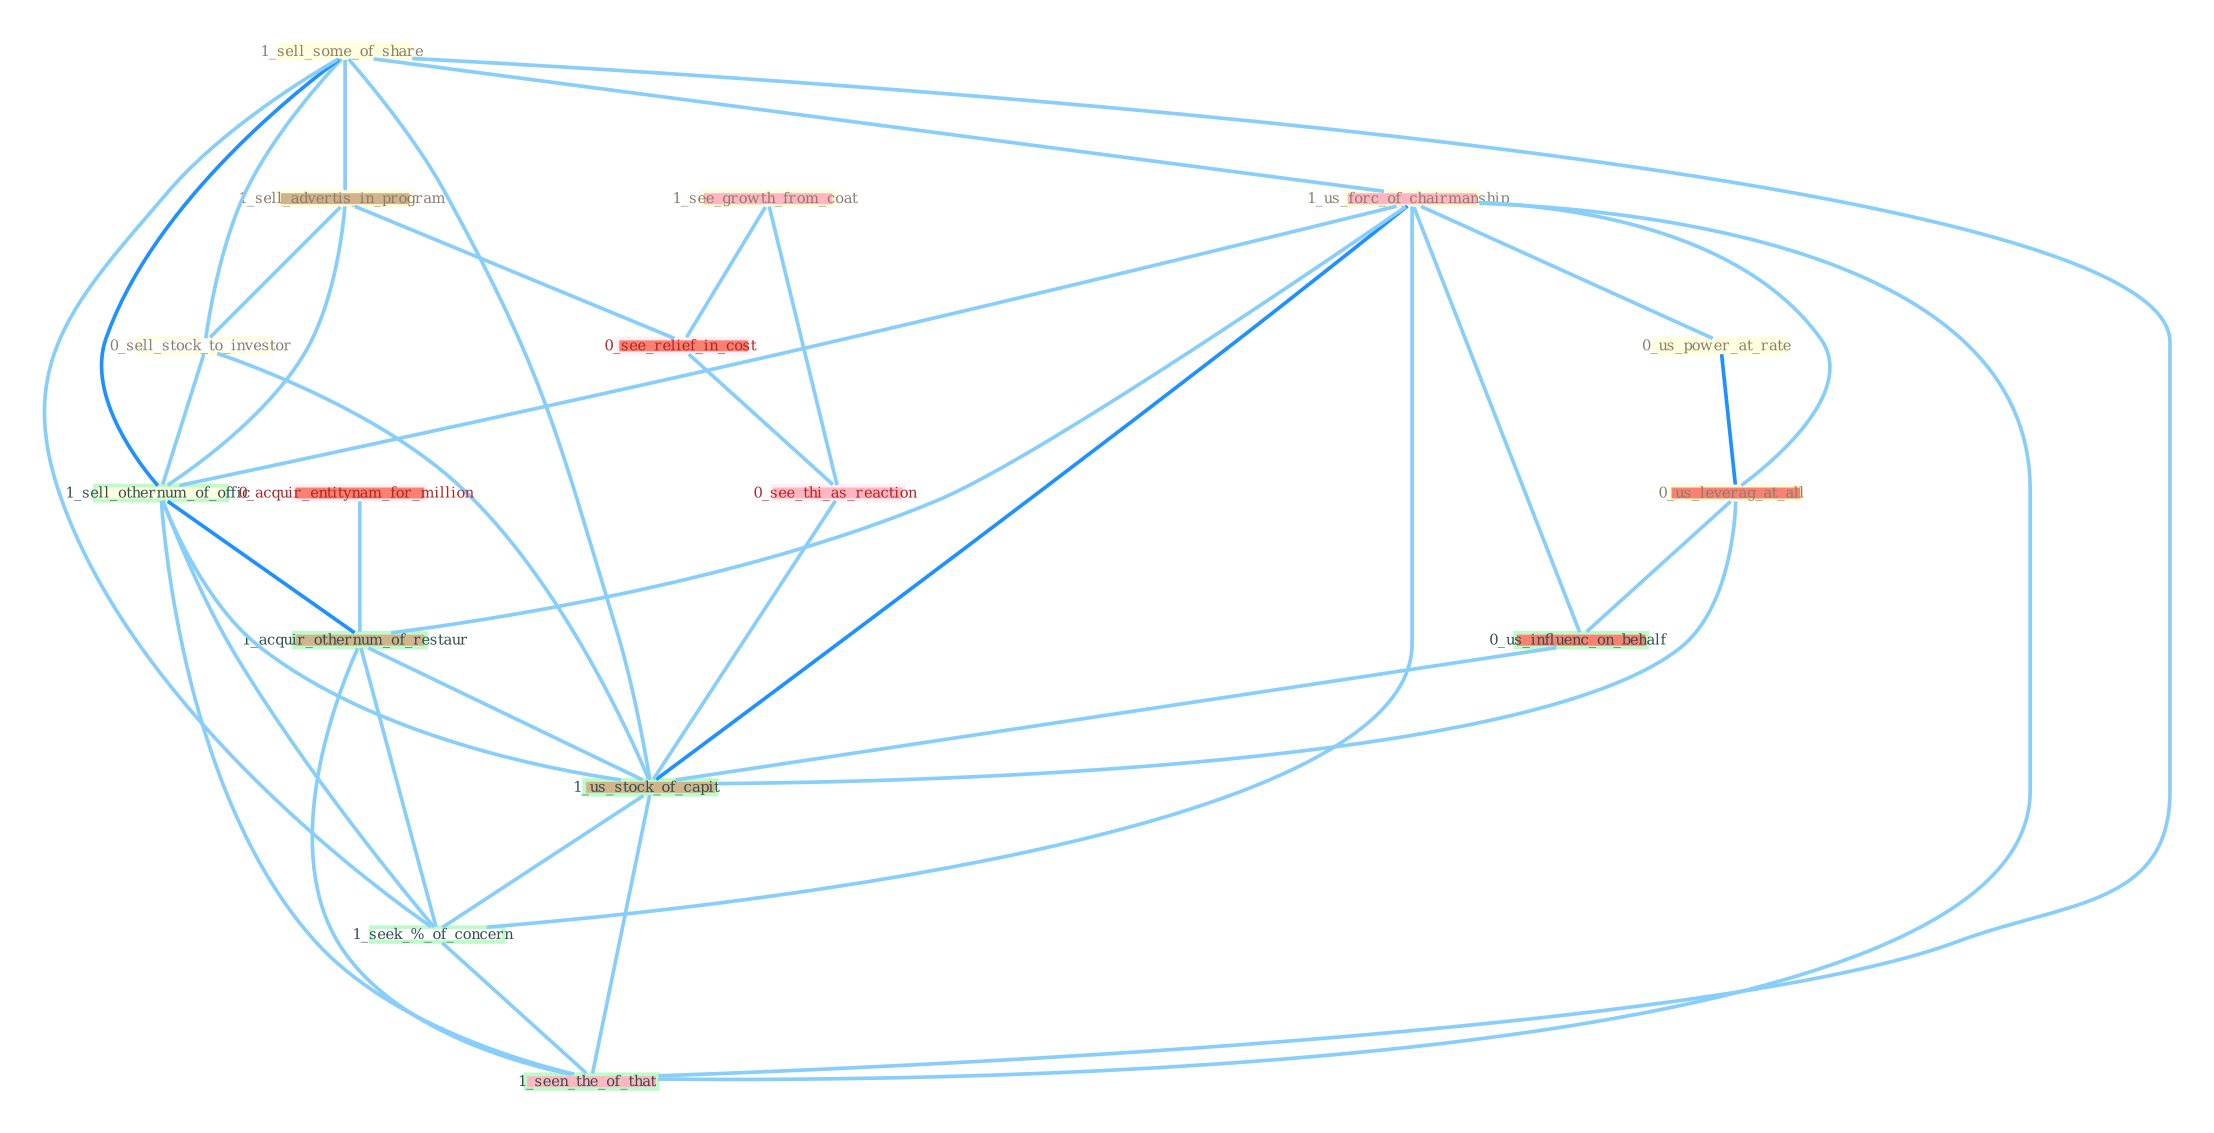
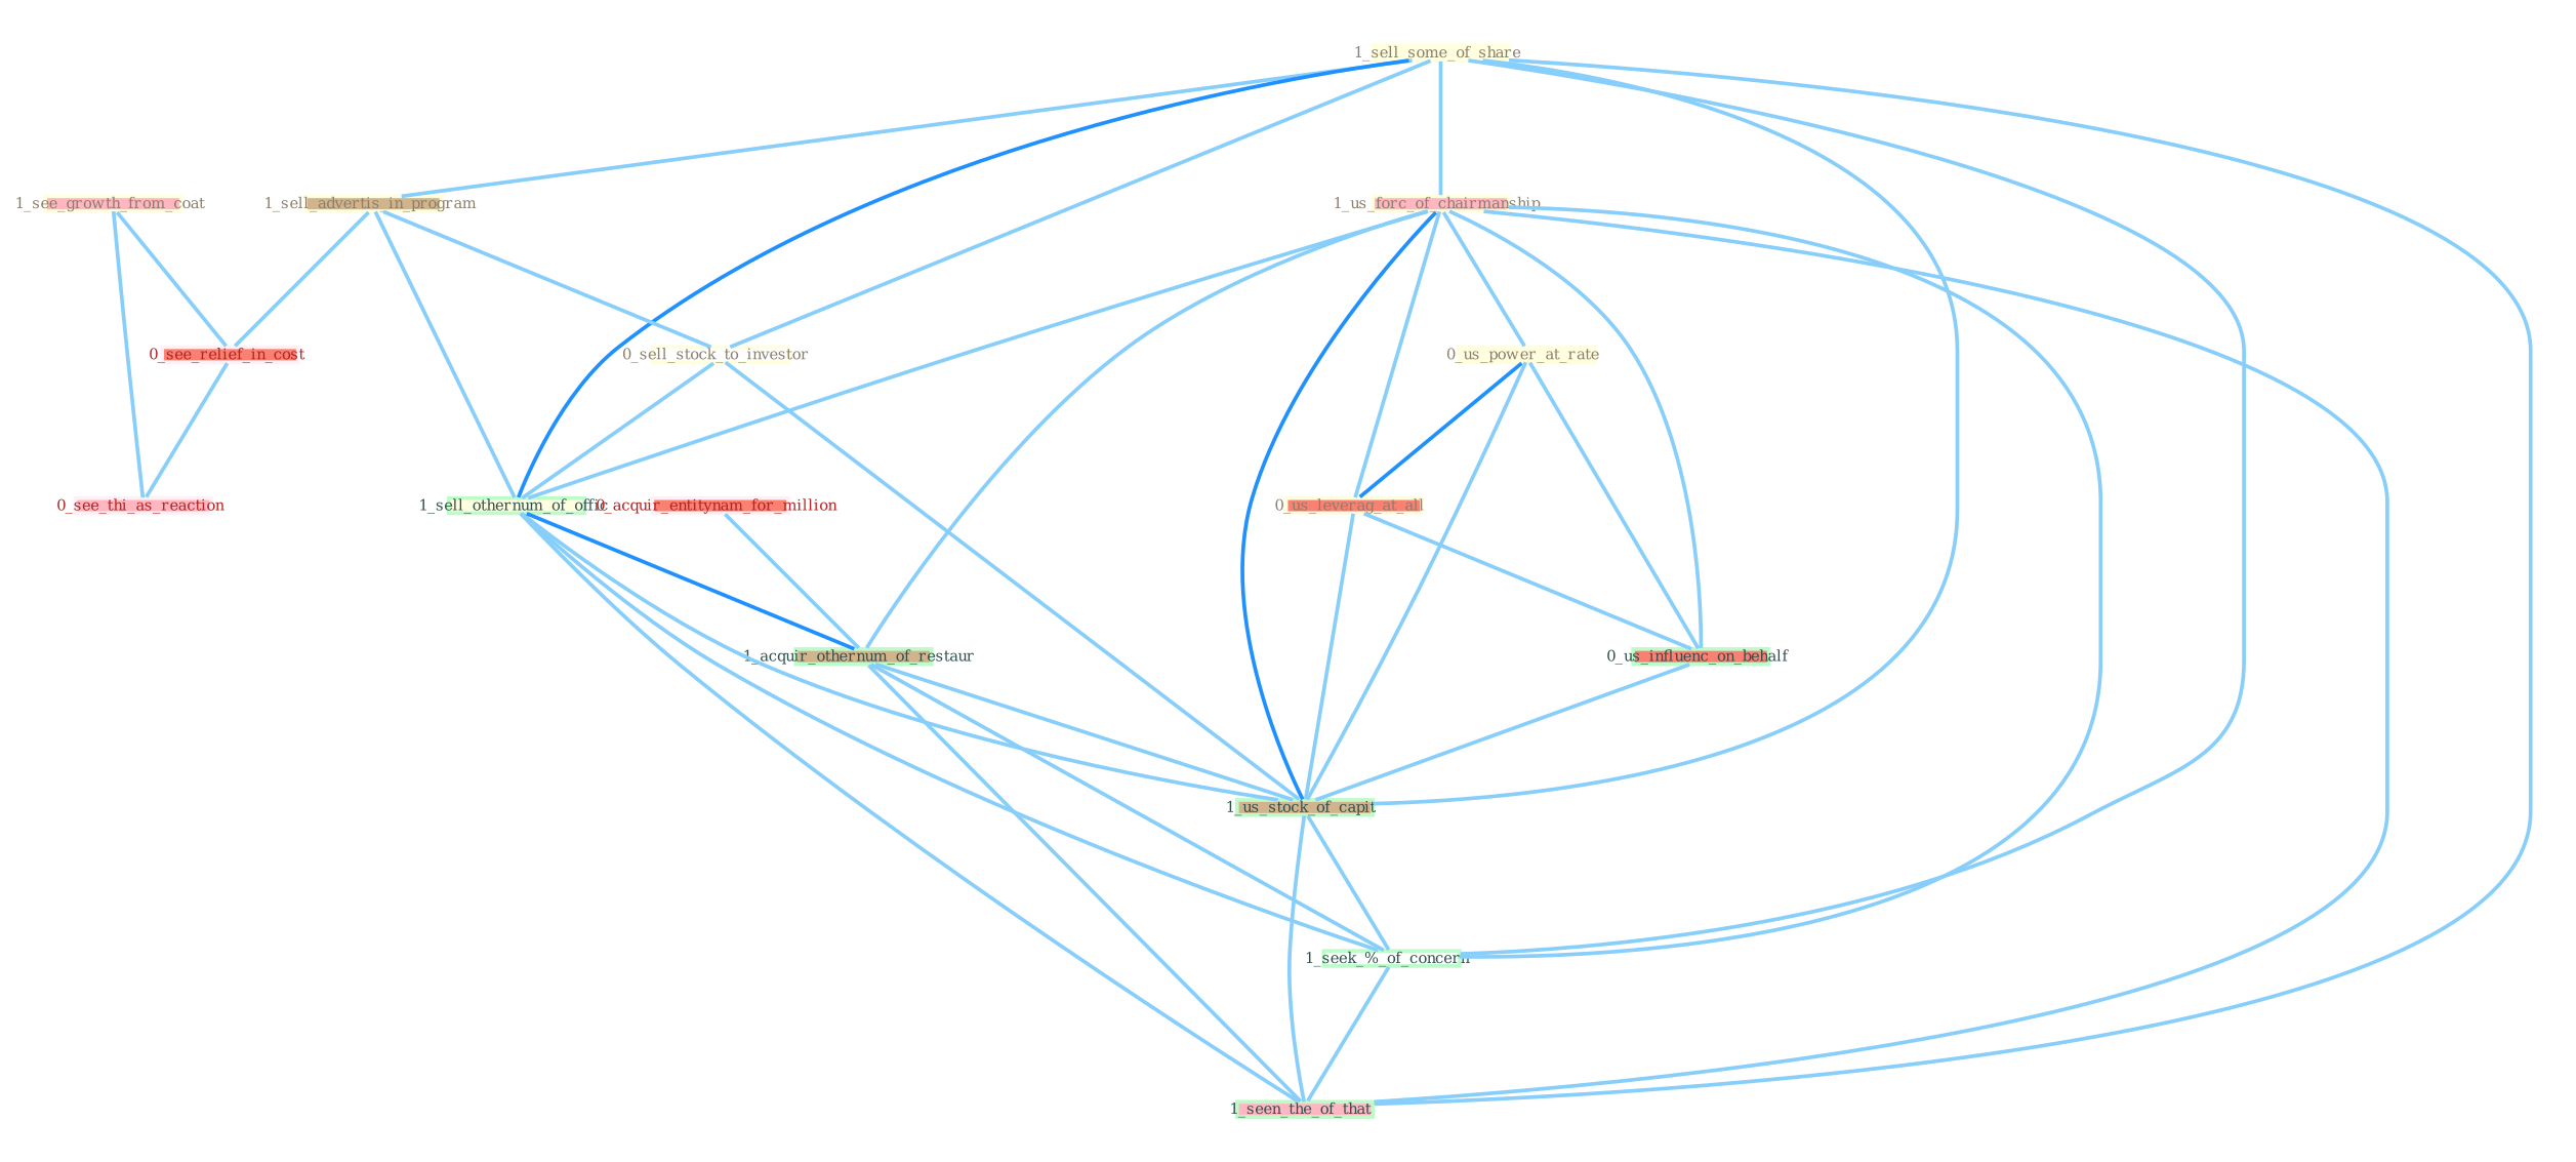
  graph {
    node [color="#ffffe0" fillcolor=lightpink fixedsize=true fontcolor="#8b7d6b" fontsize=4 shape=polygon style=filled]
    edge [color="#87cefa" w=1]
    "1_sell_some_of_share " [fillcolor=lightyellow height=.06 width=.5]
    "1_sell_advertis_in_program " [fillcolor=tan height=.06 width=.5]
    "1_us_forc_of_chairmanship " [height=.06 width=.5]
    "0_sell_stock_to_investor " [fillcolor=white height=.06 width=.5]
    "1_see_growth_from_coat " [height=.06 width=.5]
    "0_us_power_at_rate " [fillcolor=lightyellow height=.06 width=.5]
    "0_us_leverag_at_all " [fillcolor=salmon height=.06 width=.5]
    "0_acquir_entitynam_for_million " [color="#fff0f5" fillcolor=salmon fontcolor="#b22222" height=.06 width=.5]
    "0_see_relief_in_cost " [color="#fff0f5" fillcolor=salmon fontcolor="#b22222" height=.06 width=.5]
    "0_see_thi_as_reaction " [color="#fff0f5" fontcolor="#b22222" height=.06 width=.5]
    "1_sell_othernum_of_offic " [color="#BDFCC9" fillcolor=lightyellow fontcolor="#2f4f4f" height=.06 width=.5]
    "1_us_stock_of_capit " [color="#BDFCC9" fillcolor=tan fontcolor="#2f4f4f" height=.06 width=.5]
    "1_seek_%_of_concern " [color="#BDFCC9" fillcolor=white fontcolor="#2f4f4f" height=.06 width=.5]
    "1_seen_the_of_that " [color="#BDFCC9" fontcolor="#2f4f4f" height=.06 width=.5]
    "1_acquir_othernum_of_restaur " [color="#BDFCC9" fillcolor=tan fontcolor="#2f4f4f" height=.06 width=.5]
    "0_us_influenc_on_behalf " [color="#BDFCC9" fillcolor=salmon fontcolor="#2f4f4f" height=.06 width=.5]
    subgraph sub_1 {
      "1_sell_some_of_share "
      "1_sell_advertis_in_program "
      "1_us_forc_of_chairmanship "
      "0_sell_stock_to_investor "
      "1_see_growth_from_coat "
      "0_us_power_at_rate "
      "0_us_leverag_at_all "
    }
    subgraph sub_2 {
      "0_acquir_entitynam_for_million "
      "0_see_relief_in_cost "
      "0_see_thi_as_reaction "
    }
    "1_sell_some_of_share " -- "1_sell_advertis_in_program "
    "1_sell_some_of_share " -- "1_us_forc_of_chairmanship "
    "1_sell_some_of_share " -- "0_sell_stock_to_investor "
    "1_sell_some_of_share " -- "1_sell_othernum_of_offic " [color="#1e90ff" w=2]
    "1_sell_some_of_share " -- "1_us_stock_of_capit "
    "1_sell_some_of_share " -- "1_seek_%_of_concern "
    "1_sell_some_of_share " -- "1_seen_the_of_that "
    "1_sell_advertis_in_program " -- "0_sell_stock_to_investor "
    "1_sell_advertis_in_program " -- "0_see_relief_in_cost "
    "1_sell_advertis_in_program " -- "1_sell_othernum_of_offic "
    "1_us_forc_of_chairmanship " -- "0_us_power_at_rate "
    "1_us_forc_of_chairmanship " -- "0_us_leverag_at_all "
    "1_us_forc_of_chairmanship " -- "1_sell_othernum_of_offic "
    "1_us_forc_of_chairmanship " -- "1_us_stock_of_capit " [color="#1e90ff" w=2]
    "1_us_forc_of_chairmanship " -- "1_seek_%_of_concern "
    "1_us_forc_of_chairmanship " -- "1_seen_the_of_that "
    "1_us_forc_of_chairmanship " -- "1_acquir_othernum_of_restaur "
    "1_us_forc_of_chairmanship " -- "0_us_influenc_on_behalf "
    "0_sell_stock_to_investor " -- "1_sell_othernum_of_offic "
    "0_sell_stock_to_investor " -- "1_us_stock_of_capit "
    "1_see_growth_from_coat " -- "0_see_relief_in_cost "
    "1_see_growth_from_coat " -- "0_see_thi_as_reaction "
    "0_us_power_at_rate " -- "0_us_leverag_at_all " [color="#1e90ff" w=2]
-   "0_see_thi_as_reaction " -- "1_us_stock_of_capit "
+   "0_us_power_at_rate " -- "1_us_stock_of_capit "
+   "0_us_power_at_rate " -- "0_us_influenc_on_behalf "
    "0_us_leverag_at_all " -- "1_us_stock_of_capit "
    "0_us_leverag_at_all " -- "0_us_influenc_on_behalf "
    "0_acquir_entitynam_for_million " -- "1_acquir_othernum_of_restaur "
    "0_see_relief_in_cost " -- "0_see_thi_as_reaction "
    "1_sell_othernum_of_offic " -- "1_us_stock_of_capit "
    "1_sell_othernum_of_offic " -- "1_seek_%_of_concern "
    "1_sell_othernum_of_offic " -- "1_seen_the_of_that "
    "1_sell_othernum_of_offic " -- "1_acquir_othernum_of_restaur " [color="#1e90ff" w=2]
    "1_us_stock_of_capit " -- "1_seek_%_of_concern "
    "1_us_stock_of_capit " -- "1_seen_the_of_that "
    "1_seek_%_of_concern " -- "1_seen_the_of_that "
    "1_acquir_othernum_of_restaur " -- "1_us_stock_of_capit "
    "1_acquir_othernum_of_restaur " -- "1_seek_%_of_concern "
    "1_acquir_othernum_of_restaur " -- "1_seen_the_of_that "
    "0_us_influenc_on_behalf " -- "1_us_stock_of_capit "
  }
